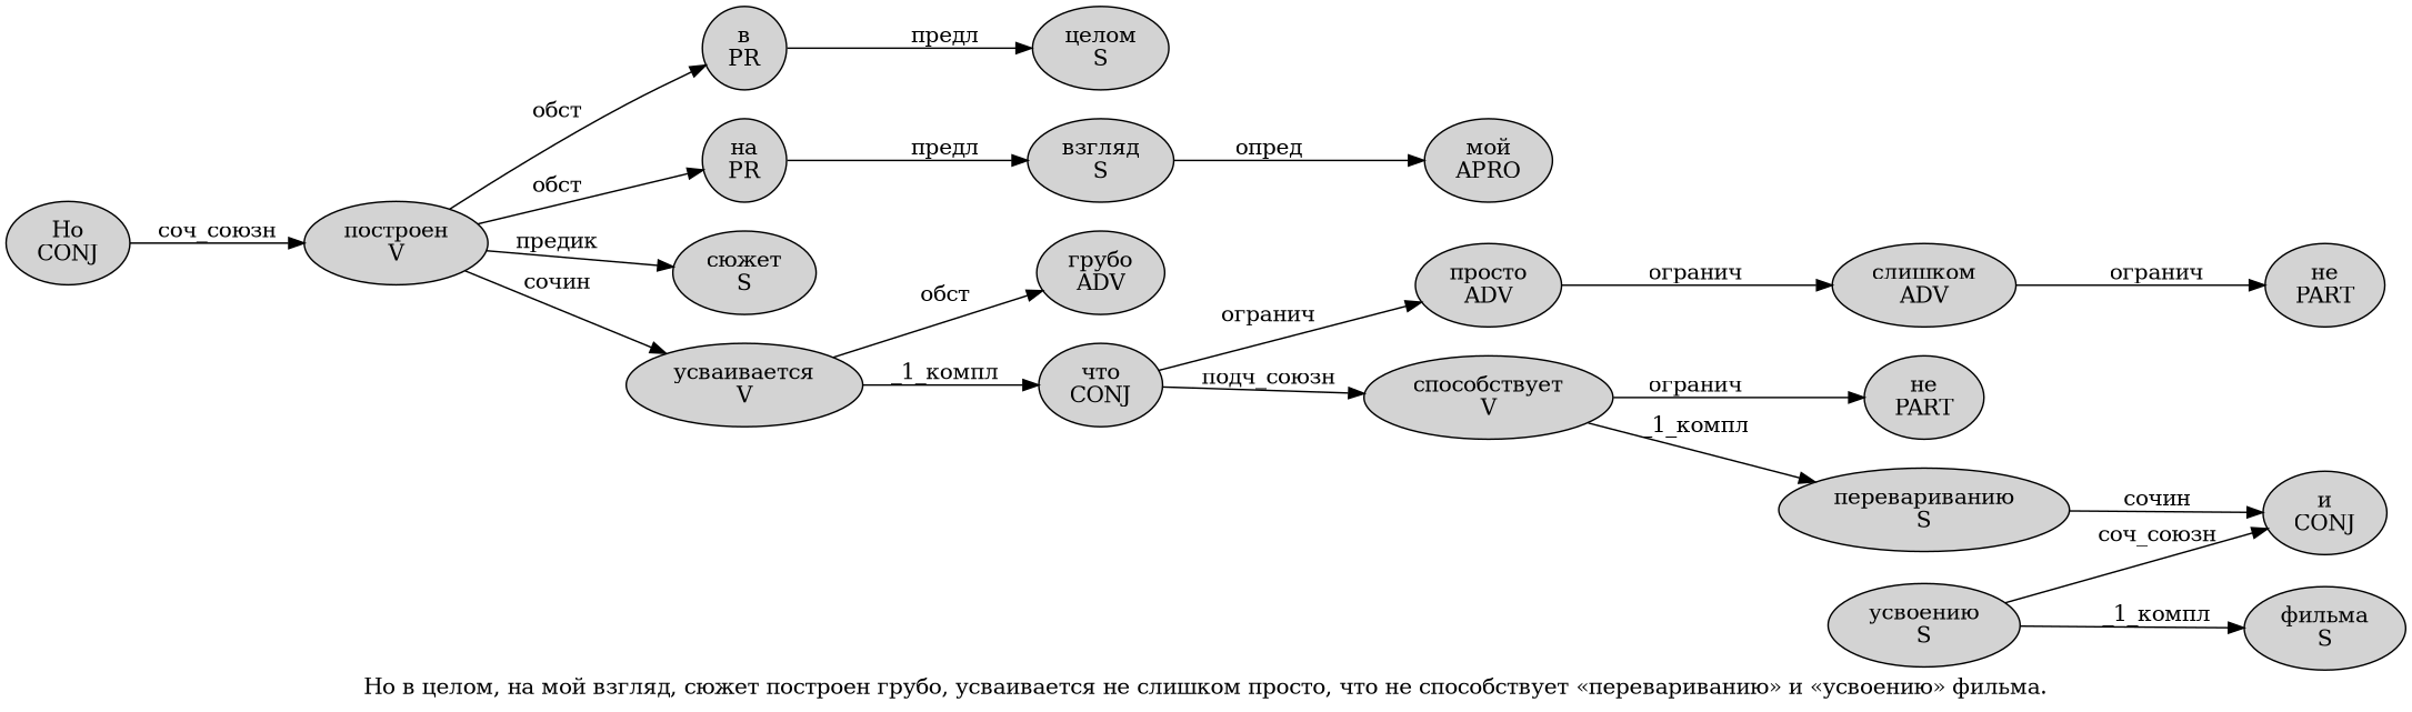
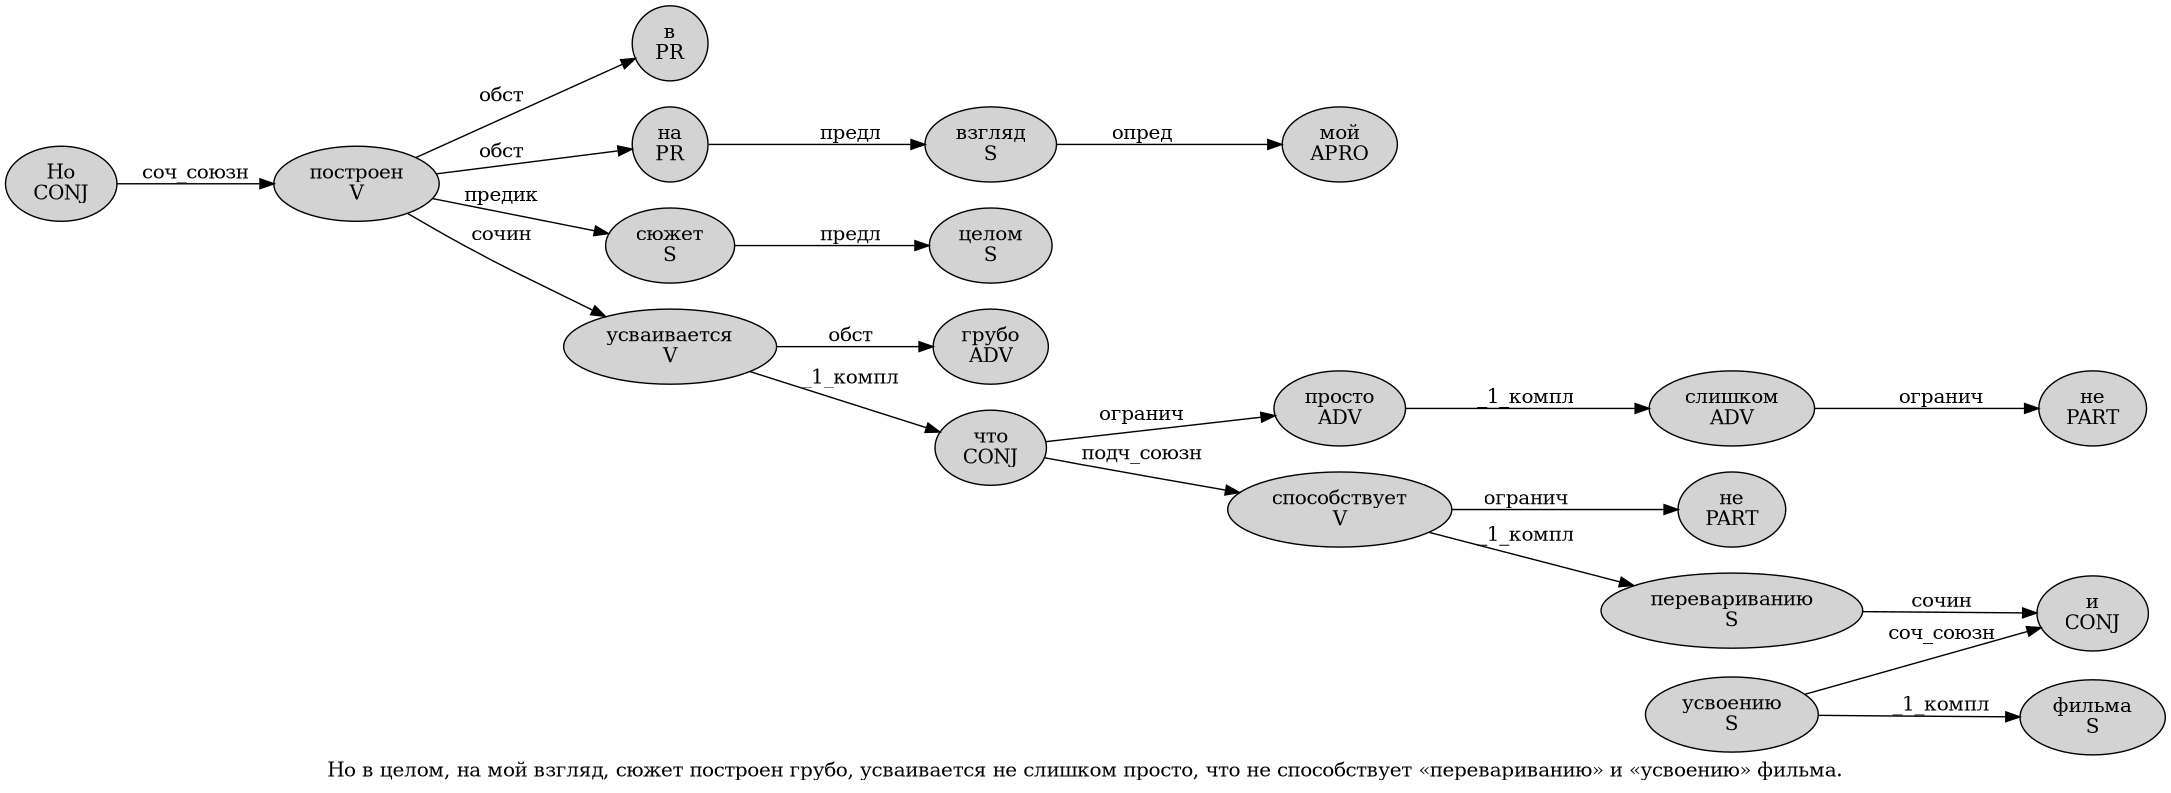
  digraph {
    label="Но в целом, на мой взгляд, сюжет построен грубо, усваивается не слишком просто, что не способствует «перевариванию» и «усвоению» фильма."
    rankdir=LR
    node [fillcolor=lightgray penwidth=1 shape=ellipse style=filled]
    n1 [label="Но\nCONJ"]
    n2 [label="построен\nV"]
    n3 [label="в\nPR"]
    n4 [label="на\nPR"]
    n5 [label="сюжет\nS"]
    n6 [label="усваивается\nV"]
    n7 [label="целом\nS"]
    n8 [label="взгляд\nS"]
    n9 [label="мой\nAPRO"]
    n10 [label="грубо\nADV"]
    n11 [label="что\nCONJ"]
    n12 [label="просто\nADV"]
    n13 [label="способствует\nV"]
    n14 [label="не\nPART"]
    n15 [label="слишком\nADV"]
    n16 [label="не\nPART"]
    n17 [label="перевариванию\nS"]
    n18 [label="и\nCONJ"]
    n19 [label="усвоению\nS"]
    n20 [label="фильма\nS"]
    n1 -> n2 [label="соч_союзн"]
    n2 -> n3 [label="обст"]
    n2 -> n4 [label="обст"]
    n2 -> n5 [label="предик"]
    n2 -> n6 [label="сочин"]
-   n3 -> n7 [label="предл"]
+   n5 -> n7 [label="предл"]
    n4 -> n8 [label="предл"]
    n6 -> n10 [label="обст"]
    n6 -> n11 [label="_1_компл"]
    n8 -> n9 [label="опред"]
    n11 -> n12 [label="огранич"]
    n11 -> n13 [label="подч_союзн"]
-   n12 -> n15 [label="огранич"]
+   n12 -> n15 [label="_1_компл"]
    n13 -> n16 [label="огранич"]
    n13 -> n17 [label="_1_компл"]
    n15 -> n14 [label="огранич"]
    n17 -> n18 [label="сочин"]
    n19 -> n18 [label="соч_союзн"]
    n19 -> n20 [label="_1_компл"]
  }
